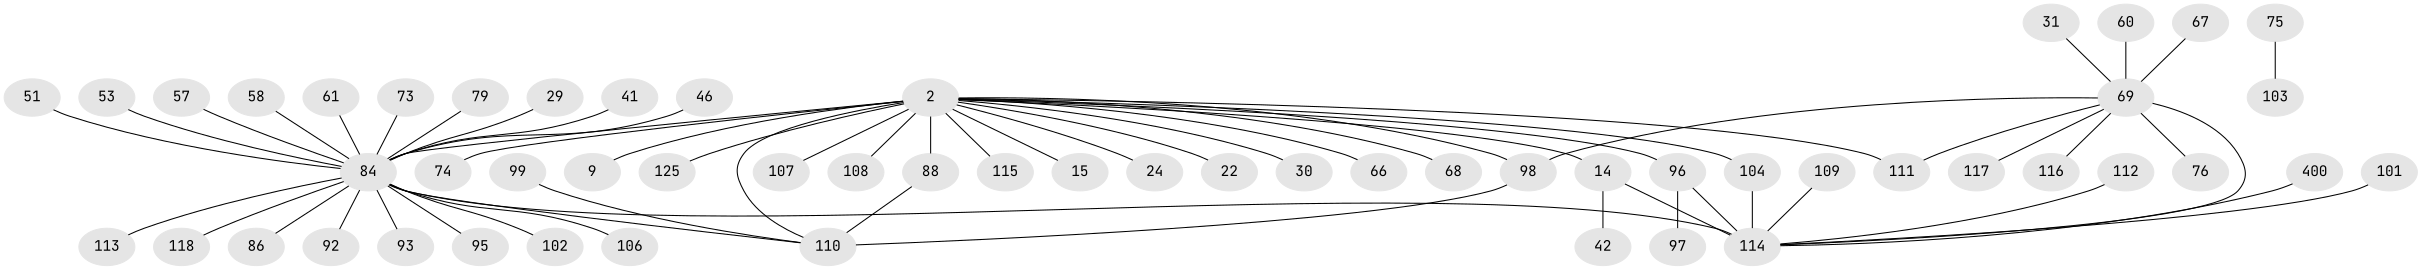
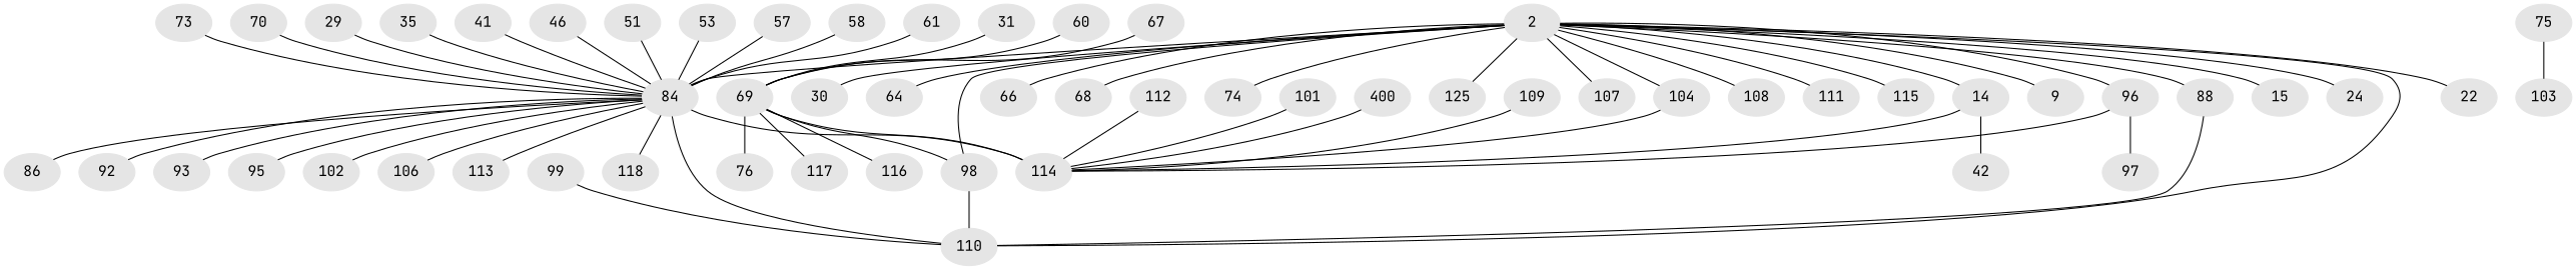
  graph {
    fontname="JetBrains Mono"
    node [color=gray90 fontname="JetBrains Mono" style=filled]
    edge [fontname="JetBrains Mono"]
    2 [super="+1"]
    9
    14
    15
    n5 [label=24]
    22
    30
+   64
    66
    68
    74
    84 [super="+32+40+80"]
    96 [super="+27"]
    98 [super="+18"]
    104 [super="+33+55+87"]
    n16 [label=125]
    107 [super="+45"]
    108 [super="+90"]
    110 [super="+17+50+52+7+59"]
    111
    115
    88
    n23 [label=42]
    114 [super="+91+83+72+85"]
    75 [super="+12"]
    103 [super="+94"]
    86
    92
    93
    95
    102
    106
    113
    118
    97
    29
    69 [super="+48+43"]
    31
+   35
    41
    46
    51
    53
    57
    58
    76
    117
    116 [super="+25"]
    60
    61
    67
    73
-   79
+   79 [label=70]
    99 [super="+89"]
    n55 [label=400]
    101 [super="+34"]
    109
    112
    2 -- 9
    2 -- 14 [weight=2]
    2 -- 15
    2 -- n5
    2 -- 22
    2 -- 30
+   2 -- 64
    2 -- 66
    2 -- 68
    2 -- 74
    2 -- 84 [weight=9]
    2 -- 96 [weight=2]
    2 -- 98
    2 -- 104
    2 -- n16
    2 -- 107
    2 -- 108
    2 -- 110
    2 -- 111
    2 -- 115
    2 -- 88 [weight=2]
    14 -- n23
    14 -- 114
    84 -- 110
    84 -- 114 [weight=7]
    84 -- 86
    84 -- 92
    84 -- 93
    84 -- 95
    84 -- 102
    84 -- 106
    84 -- 113
    84 -- 118
    96 -- 114
    96 -- 97
    98 -- 110 [weight=2]
    104 -- 114
    88 -- 110
    75 -- 103
    29 -- 84
    69 -- 98 [weight=2]
-   69 -- 111
    69 -- 114 [weight=4]
    69 -- 76
    69 -- 117
    69 -- 116
    31 -- 69
+   35 -- 84
    41 -- 84
    46 -- 84
    51 -- 84
    53 -- 84
    57 -- 84
    58 -- 84
    60 -- 69
    61 -- 84
    67 -- 69
    73 -- 84
    79 -- 84
    99 -- 110
    n55 -- 114
    101 -- 114
    109 -- 114
    112 -- 114
  }
